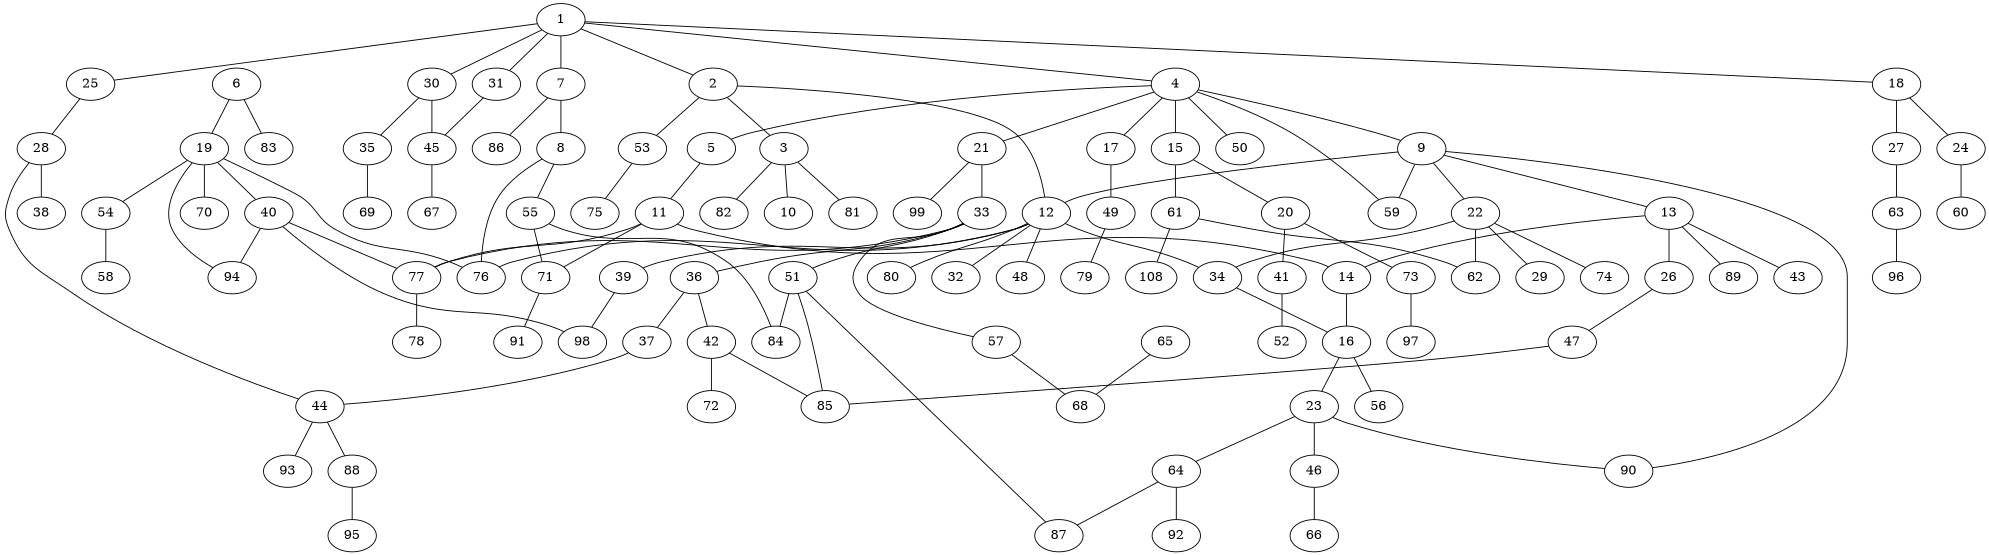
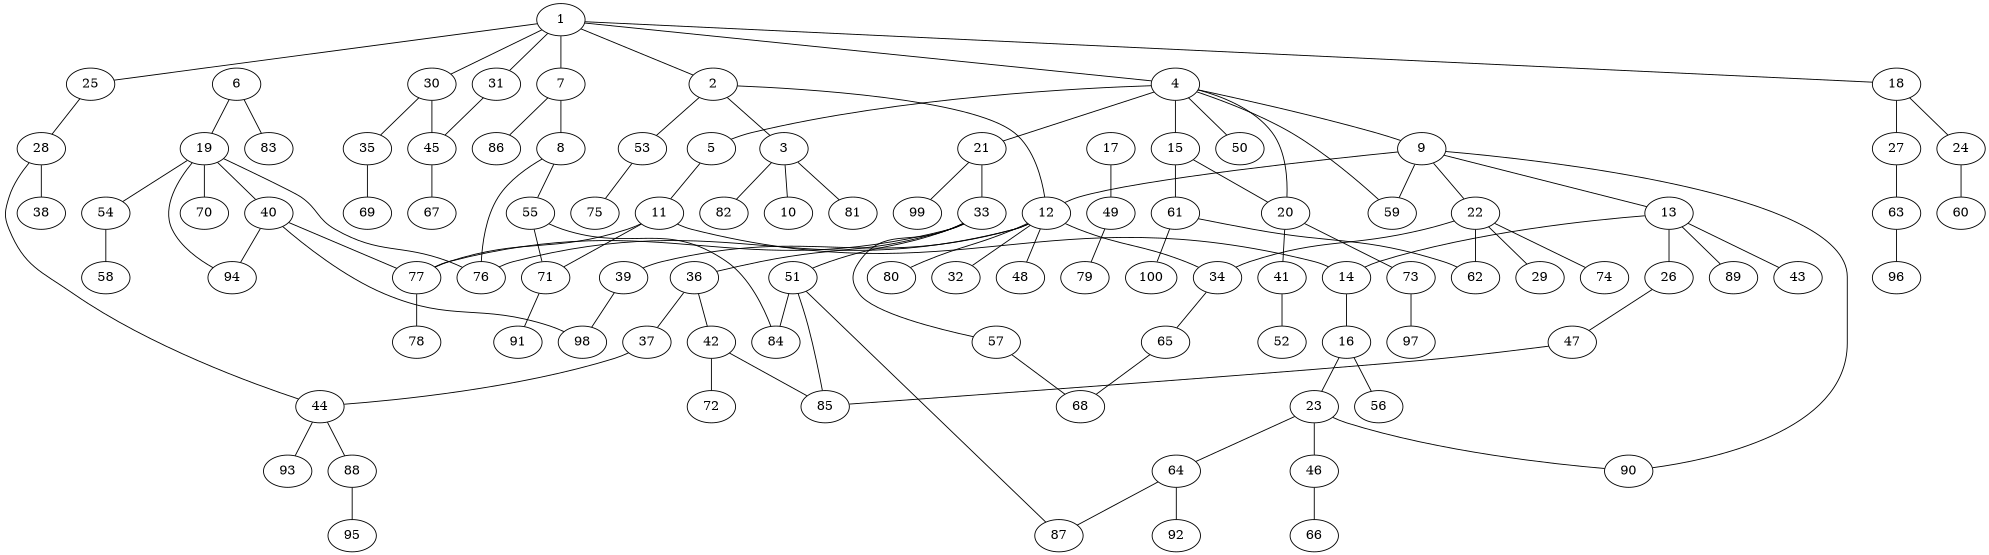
  graph {
    1
    2
    4
    7
    18
    25
    30
    31
    3
    12
    53
    5
    9
    15
    17
    21
    50
    59
    8
    86
    24
    27
    28
    35
    45
    10
    81
    82
    76
    32
    34
    39
    48
    80
    75
    11
    13
    22
    90
    20
    61
    49
    33
    99
    55
    60
    63
    38
    44
    69
    67
    65
    98
    6
    19
    83
    14
    71
    77
    26
    43
    89
    29
    62
    74
    41
    73
-   100 [label=108]
+   100
    79
    36
    51
    57
    40
    54
    70
    94
    16
    91
    78
    58
    84
    47
    23
    56
    68
    85
    46
    64
    52
    97
    66
    87
    92
    96
    37
    42
    88
    93
    95
    72
    1 -- 2
    1 -- 4
    1 -- 7
    1 -- 18
    1 -- 25
    1 -- 30
    1 -- 31
    2 -- 3
    2 -- 12
    2 -- 53
    4 -- 5
    4 -- 9
    4 -- 15
-   4 -- 17
+   4 -- 20
    4 -- 21
    4 -- 50
    4 -- 59
    7 -- 8
    7 -- 86
    18 -- 24
    18 -- 27
    25 -- 28
    30 -- 35
    30 -- 45
    31 -- 45
    3 -- 10
    3 -- 81
    3 -- 82
    12 -- 76
    12 -- 32
    12 -- 34
    12 -- 39
    12 -- 48
    12 -- 80
    53 -- 75
    5 -- 11
    9 -- 12
    9 -- 59
    9 -- 13
    9 -- 22
    9 -- 90
    15 -- 20
    15 -- 61
    17 -- 49
    21 -- 33
    21 -- 99
    8 -- 76
    8 -- 55
    24 -- 60
    27 -- 63
    28 -- 38
    28 -- 44
    35 -- 69
    45 -- 67
-   34 -- 16
+   34 -- 65
    39 -- 98
    11 -- 14
    11 -- 71
    11 -- 77
    13 -- 14
    13 -- 26
    13 -- 43
    13 -- 89
    22 -- 34
    22 -- 29
    22 -- 62
    22 -- 74
    20 -- 41
    20 -- 73
    61 -- 62
    61 -- 100
    49 -- 79
    33 -- 77
    33 -- 36
    33 -- 51
    33 -- 57
    55 -- 71
    55 -- 84
    63 -- 96
    44 -- 88
    44 -- 93
    65 -- 68
    6 -- 19
    6 -- 83
    19 -- 76
    19 -- 40
    19 -- 54
    19 -- 70
    19 -- 94
    14 -- 16
    71 -- 91
    77 -- 78
    26 -- 47
    41 -- 52
    73 -- 97
    36 -- 37
    36 -- 42
    51 -- 84
    51 -- 85
    51 -- 87
    57 -- 68
    40 -- 98
    40 -- 77
    40 -- 94
    54 -- 58
    16 -- 23
    16 -- 56
    47 -- 85
    23 -- 90
    23 -- 46
    23 -- 64
    46 -- 66
    64 -- 87
    64 -- 92
    37 -- 44
    42 -- 85
    42 -- 72
    88 -- 95
  }
